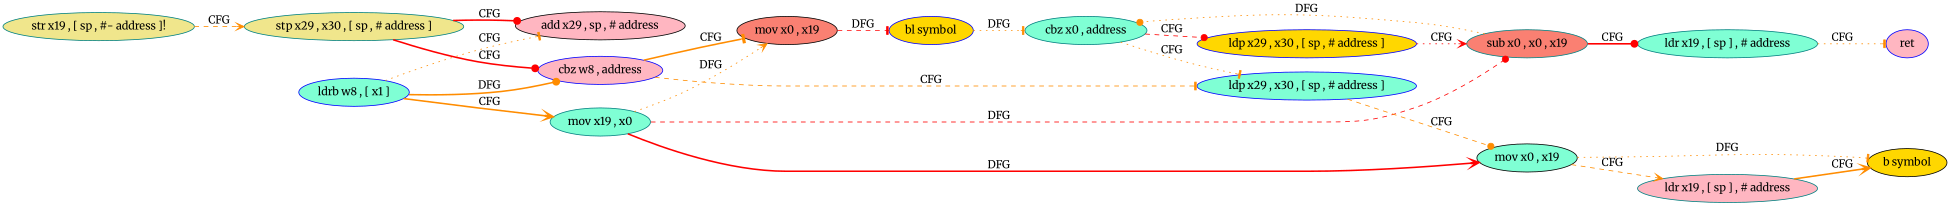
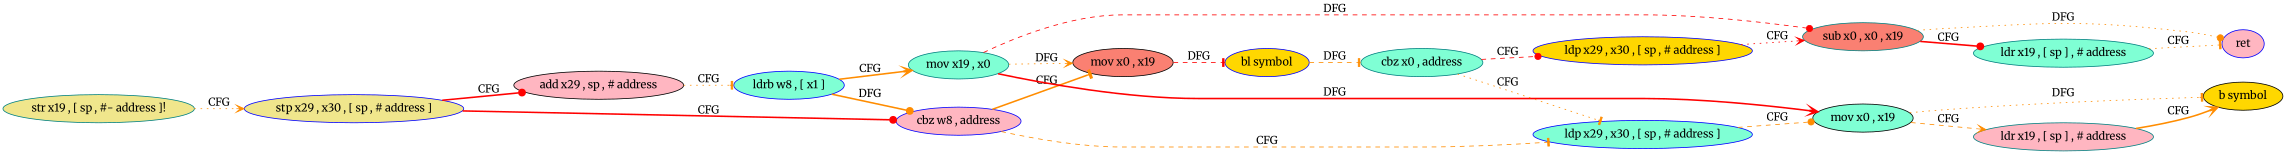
  digraph {
    fontname=Merriweather
    rankdir=LR
    node [color=teal fillcolor=aquamarine fontname=Merriweather style=filled]
    edge [arrowhead=dot color=darkorange fontname=Merriweather style=dashed]
    n1 [fillcolor=khaki label="str x19 , [ sp , #- address ]!"]
-   n2 [fillcolor=khaki label="stp x29 , x30 , [ sp , # address ]"]
+   n2 [color=blue fillcolor=khaki label="stp x29 , x30 , [ sp , # address ]"]
    n3 [color=black fillcolor=lightpink label="add x29 , sp , # address"]
    n4 [color=blue fillcolor=lightpink label="cbz w8 , address"]
    n5 [color=blue label="ldrb w8 , [ x1 ]"]
    n6 [label="mov x19 , x0"]
    n7 [color=black fillcolor=salmon label="mov x0 , x19"]
    n8 [color=black label="mov x0 , x19"]
    n9 [fillcolor=salmon label="sub x0 , x0 , x19"]
    n10 [color=blue label="ldp x29 , x30 , [ sp , # address ]"]
    n11 [color=blue fillcolor=gold label="bl symbol"]
    n12 [fillcolor=lightpink label="ldr x19 , [ sp ] , # address"]
    n13 [color=black fillcolor=gold label="b symbol"]
    n14 [label="ldr x19 , [ sp ] , # address"]
    n15 [color=blue fillcolor=lightpink label=ret]
    n16 [label="cbz x0 , address"]
    n17 [color=blue fillcolor=gold label="ldp x29 , x30 , [ sp , # address ]"]
-   n1 -> n2 [arrowhead=vee label=CFG]
+   n1 -> n2 [arrowhead=vee label=CFG style=dotted]
    n2 -> n3 [color=red label=CFG style=bold]
    n2 -> n4 [color=red label=CFG style=bold]
-   n5 -> n3 [arrowhead=tee label=CFG style=dotted]
+   n3 -> n5 [arrowhead=tee label=CFG style=dotted]
    n4 -> n7 [arrowhead=tee label=CFG style=bold]
    n4 -> n10 [arrowhead=tee label=CFG]
    n5 -> n4 [label=DFG style=bold]
    n5 -> n6 [arrowhead=vee label=CFG style=bold]
    n6 -> n7 [arrowhead=vee label=DFG style=dotted]
    n6 -> n8 [arrowhead=vee color=red label=DFG style=bold]
    n6 -> n9 [color=red label=DFG]
    n7 -> n11 [arrowhead=tee color=red label=DFG]
    n8 -> n12 [arrowhead=vee label=CFG]
    n8 -> n13 [arrowhead=tee label=DFG style=dotted]
    n9 -> n14 [color=red label=CFG style=bold]
-   n9 -> n16 [label=DFG style=dotted]
+   n9 -> n15 [label=DFG style=dotted]
    n10 -> n8 [label=CFG]
-   n11 -> n16 [arrowhead=tee label=DFG style=dotted]
+   n11 -> n16 [arrowhead=tee label=DFG]
    n12 -> n13 [arrowhead=vee label=CFG style=bold]
    n14 -> n15 [arrowhead=tee label=CFG style=dotted]
    n16 -> n10 [arrowhead=tee label=CFG style=dotted]
    n16 -> n17 [color=red label=CFG]
    n17 -> n9 [arrowhead=vee color=red label=CFG style=dotted]
  }
